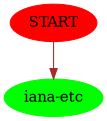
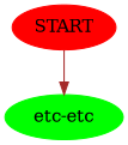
  digraph {
    node [style=filled]
    START [color=red]
-   "iana-etc" [color=green]
+   "iana-etc" [color=green label="etc-etc"]
    START -> "iana-etc" [color=brown]
  }
